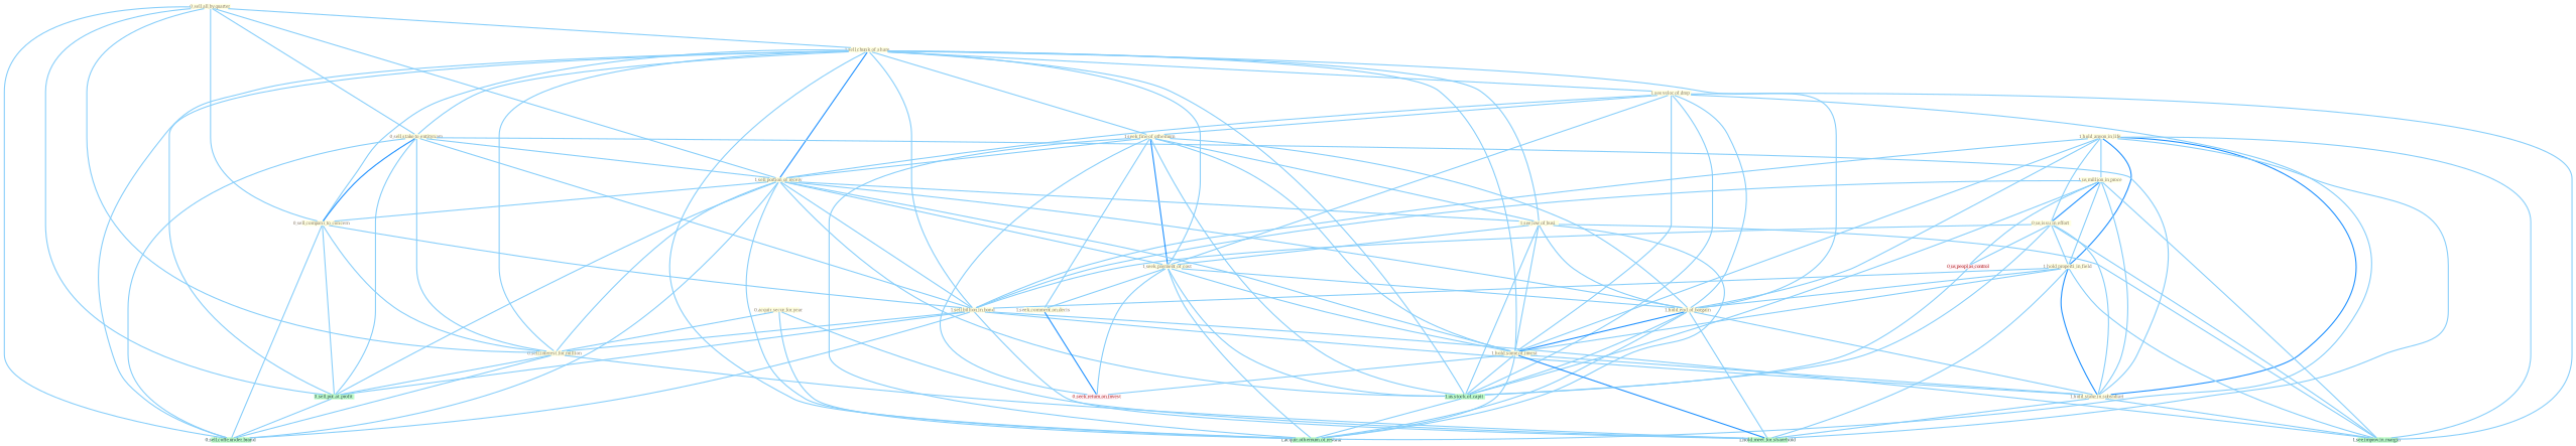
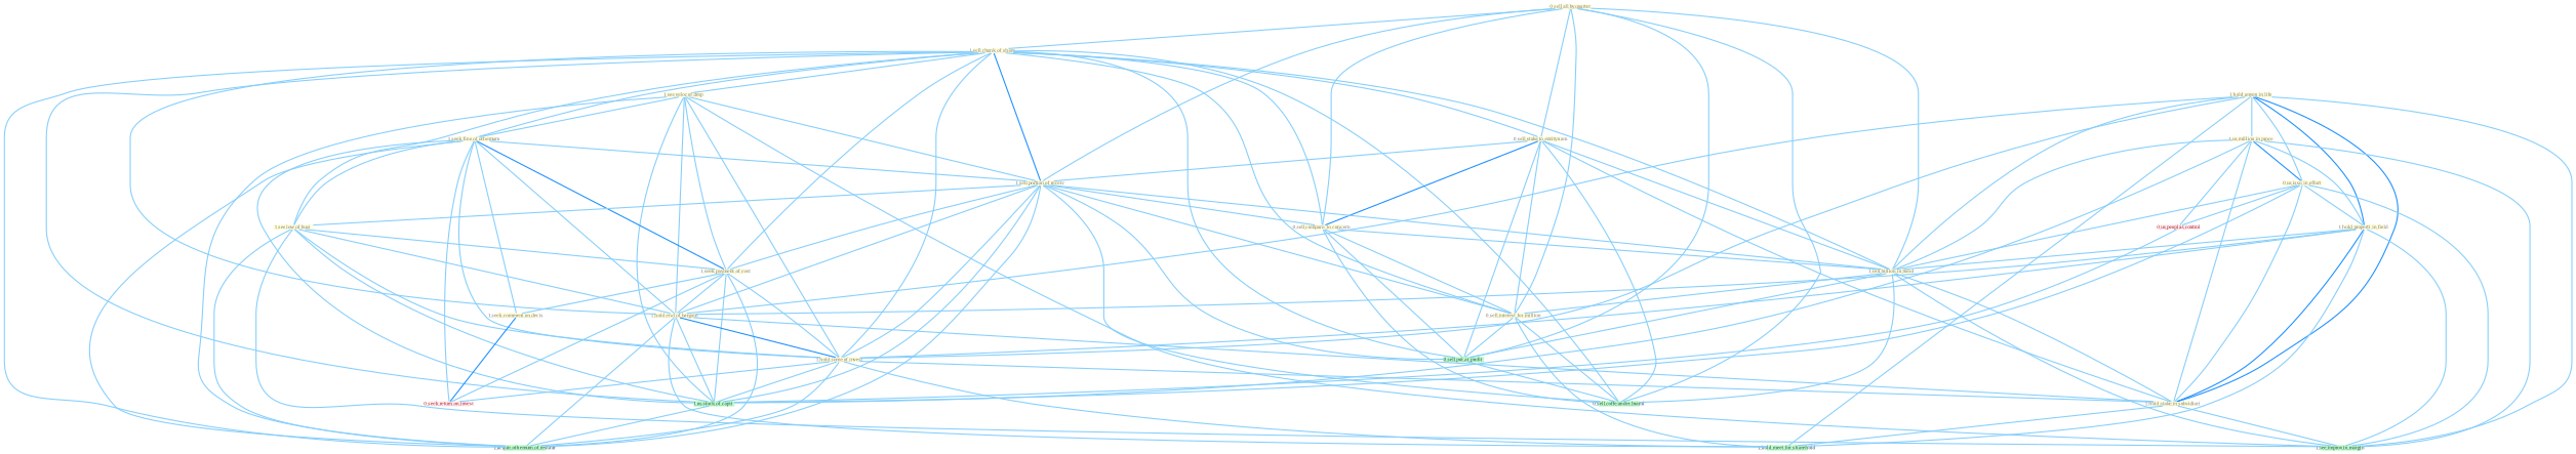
  graph {
    fontname=Merriweather
    node [color="#ffffe0" fixedsize=true fontcolor="#8b7d6b" fontname=Merriweather fontsize=4 shape=polygon style=filled]
    edge [color="#87cefa" fontname=Merriweather w=1]
    "0_sell_all_by_quarter " [height=.06 width=.5]
    "1_hold_anyon_in_life " [height=.06 width=.5]
    "1_sell_chunk_of_share " [height=.06 width=.5]
    "1_us_million_in_proce " [height=.06 width=.5]
    "0_us_issu_in_effort " [height=.06 width=.5]
    "1_see_veloc_of_drop " [height=.06 width=.5]
    "0_sell_stake_to_entitynam " [height=.06 width=.5]
    "1_hold_properti_in_field " [height=.06 width=.5]
    "1_seek_fine_of_othernum " [height=.06 width=.5]
    "1_sell_portion_of_receiv " [height=.06 width=.5]
    "0_sell_compani_to_concern " [height=.06 width=.5]
-   "0_acquir_secur_for_year " [height=.06 width=.5]
    "1_see_low_of_busi " [height=.06 width=.5]
    "1_seek_payment_of_cost " [height=.06 width=.5]
    "1_hold_end_of_bargain " [height=.06 width=.5]
    "1_sell_billion_in_bond " [height=.06 width=.5]
    "1_seek_comment_on_decis " [height=.06 width=.5]
    "0_sell_interest_for_million " [height=.06 width=.5]
    "1_hold_some_of_invest " [height=.06 width=.5]
    "1_hold_stake_in_subsidiari " [height=.06 width=.5]
    "0_us_peopl_as_control " [color="#fff0f5" fontcolor="#b22222" height=.06 width=.5]
    "0_seek_return_on_invest " [color="#fff0f5" fontcolor="#b22222" height=.06 width=.5]
    "0_sell_put_at_profit " [color="#BDFCC9" fontcolor="#2f4f4f" height=.06 width=.5]
    "0_sell_coffe_under_brand " [color="#BDFCC9" fontcolor="#2f4f4f" height=.06 width=.5]
    "1_see_improv_in_margin " [color="#BDFCC9" fontcolor="#2f4f4f" height=.06 width=.5]
    "1_hold_meet_for_sharehold " [color="#BDFCC9" fontcolor="#2f4f4f" height=.06 width=.5]
    "1_us_stock_of_capit " [color="#BDFCC9" fontcolor="#2f4f4f" height=.06 width=.5]
    "1_acquir_othernum_of_restaur " [color="#BDFCC9" fontcolor="#2f4f4f" height=.06 width=.5]
    subgraph sub_1 {
      "0_sell_all_by_quarter "
      "1_hold_anyon_in_life "
      "1_sell_chunk_of_share "
      "1_us_million_in_proce "
      "0_us_issu_in_effort "
      "1_see_veloc_of_drop "
      "0_sell_stake_to_entitynam "
      "1_hold_properti_in_field "
      "1_seek_fine_of_othernum "
      "1_sell_portion_of_receiv "
      "0_sell_compani_to_concern "
-     "0_acquir_secur_for_year "
      "1_see_low_of_busi "
      "1_seek_payment_of_cost "
      "1_hold_end_of_bargain "
      "1_sell_billion_in_bond "
      "1_seek_comment_on_decis "
      "0_sell_interest_for_million "
      "1_hold_some_of_invest "
      "1_hold_stake_in_subsidiari "
    }
    subgraph sub_2 {
      "0_us_peopl_as_control "
      "0_seek_return_on_invest "
    }
    "0_sell_all_by_quarter " -- "1_sell_chunk_of_share "
    "0_sell_all_by_quarter " -- "0_sell_stake_to_entitynam "
    "0_sell_all_by_quarter " -- "1_sell_portion_of_receiv "
    "0_sell_all_by_quarter " -- "0_sell_compani_to_concern "
-   "1_hold_meet_for_sharehold " -- "1_sell_billion_in_bond "
+   "0_sell_all_by_quarter " -- "1_sell_billion_in_bond "
    "0_sell_all_by_quarter " -- "0_sell_interest_for_million "
    "0_sell_all_by_quarter " -- "0_sell_put_at_profit "
    "0_sell_all_by_quarter " -- "0_sell_coffe_under_brand "
    "1_hold_anyon_in_life " -- "1_us_million_in_proce "
    "1_hold_anyon_in_life " -- "0_us_issu_in_effort "
    "1_hold_anyon_in_life " -- "1_hold_properti_in_field " [color="#1e90ff" w=2]
    "1_hold_anyon_in_life " -- "1_hold_end_of_bargain "
    "1_hold_anyon_in_life " -- "1_sell_billion_in_bond "
    "1_hold_anyon_in_life " -- "1_hold_some_of_invest "
    "1_hold_anyon_in_life " -- "1_hold_stake_in_subsidiari " [color="#1e90ff" w=2]
    "1_hold_anyon_in_life " -- "1_see_improv_in_margin "
    "1_hold_anyon_in_life " -- "1_hold_meet_for_sharehold "
    "1_sell_chunk_of_share " -- "1_see_veloc_of_drop "
    "1_sell_chunk_of_share " -- "0_sell_stake_to_entitynam "
    "1_sell_chunk_of_share " -- "1_seek_fine_of_othernum "
    "1_sell_chunk_of_share " -- "1_sell_portion_of_receiv " [color="#1e90ff" w=2]
    "1_sell_chunk_of_share " -- "0_sell_compani_to_concern "
    "1_sell_chunk_of_share " -- "1_see_low_of_busi "
    "1_sell_chunk_of_share " -- "1_seek_payment_of_cost "
    "1_sell_chunk_of_share " -- "1_hold_end_of_bargain "
    "1_sell_chunk_of_share " -- "1_sell_billion_in_bond "
    "1_sell_chunk_of_share " -- "0_sell_interest_for_million "
    "1_sell_chunk_of_share " -- "1_hold_some_of_invest "
    "1_sell_chunk_of_share " -- "0_sell_put_at_profit "
    "1_sell_chunk_of_share " -- "0_sell_coffe_under_brand "
    "1_sell_chunk_of_share " -- "1_us_stock_of_capit "
    "1_sell_chunk_of_share " -- "1_acquir_othernum_of_restaur "
    "1_us_million_in_proce " -- "0_us_issu_in_effort " [color="#1e90ff" w=2]
    "1_us_million_in_proce " -- "1_hold_properti_in_field "
    "1_us_million_in_proce " -- "1_sell_billion_in_bond "
    "1_us_million_in_proce " -- "1_hold_stake_in_subsidiari "
    "1_us_million_in_proce " -- "0_us_peopl_as_control "
    "1_us_million_in_proce " -- "1_see_improv_in_margin "
    "1_us_million_in_proce " -- "1_us_stock_of_capit "
    "0_us_issu_in_effort " -- "1_hold_properti_in_field "
    "0_us_issu_in_effort " -- "1_sell_billion_in_bond "
    "0_us_issu_in_effort " -- "1_hold_stake_in_subsidiari "
    "0_us_issu_in_effort " -- "0_us_peopl_as_control "
    "0_us_issu_in_effort " -- "1_see_improv_in_margin "
    "0_us_issu_in_effort " -- "1_us_stock_of_capit "
    "1_see_veloc_of_drop " -- "1_seek_fine_of_othernum "
    "1_see_veloc_of_drop " -- "1_sell_portion_of_receiv "
    "1_see_veloc_of_drop " -- "1_seek_payment_of_cost "
    "1_see_veloc_of_drop " -- "1_hold_end_of_bargain "
    "1_see_veloc_of_drop " -- "1_hold_some_of_invest "
    "1_see_veloc_of_drop " -- "1_see_improv_in_margin "
    "1_see_veloc_of_drop " -- "1_us_stock_of_capit "
    "1_see_veloc_of_drop " -- "1_acquir_othernum_of_restaur "
    "0_sell_stake_to_entitynam " -- "1_sell_portion_of_receiv "
    "0_sell_stake_to_entitynam " -- "0_sell_compani_to_concern " [color="#1e90ff" w=2]
    "0_sell_stake_to_entitynam " -- "1_sell_billion_in_bond "
    "0_sell_stake_to_entitynam " -- "0_sell_interest_for_million "
    "0_sell_stake_to_entitynam " -- "1_hold_stake_in_subsidiari "
    "0_sell_stake_to_entitynam " -- "0_sell_put_at_profit "
    "0_sell_stake_to_entitynam " -- "0_sell_coffe_under_brand "
    "1_hold_properti_in_field " -- "1_hold_end_of_bargain "
    "1_hold_properti_in_field " -- "1_sell_billion_in_bond "
    "1_hold_properti_in_field " -- "1_hold_some_of_invest "
    "1_hold_properti_in_field " -- "1_hold_stake_in_subsidiari " [color="#1e90ff" w=2]
    "1_hold_properti_in_field " -- "1_see_improv_in_margin "
    "1_hold_properti_in_field " -- "1_hold_meet_for_sharehold "
    "1_seek_fine_of_othernum " -- "1_sell_portion_of_receiv "
    "1_seek_fine_of_othernum " -- "1_see_low_of_busi "
    "1_seek_fine_of_othernum " -- "1_seek_payment_of_cost " [color="#1e90ff" w=2]
    "1_seek_fine_of_othernum " -- "1_hold_end_of_bargain "
    "1_seek_fine_of_othernum " -- "1_seek_comment_on_decis "
    "1_seek_fine_of_othernum " -- "1_hold_some_of_invest "
    "1_seek_fine_of_othernum " -- "0_seek_return_on_invest "
    "1_seek_fine_of_othernum " -- "1_us_stock_of_capit "
    "1_seek_fine_of_othernum " -- "1_acquir_othernum_of_restaur "
    "1_sell_portion_of_receiv " -- "0_sell_compani_to_concern "
    "1_sell_portion_of_receiv " -- "1_see_low_of_busi "
    "1_sell_portion_of_receiv " -- "1_seek_payment_of_cost "
    "1_sell_portion_of_receiv " -- "1_hold_end_of_bargain "
    "1_sell_portion_of_receiv " -- "1_sell_billion_in_bond "
    "1_sell_portion_of_receiv " -- "0_sell_interest_for_million "
    "1_sell_portion_of_receiv " -- "1_hold_some_of_invest "
    "1_sell_portion_of_receiv " -- "0_sell_put_at_profit "
    "1_sell_portion_of_receiv " -- "0_sell_coffe_under_brand "
    "1_sell_portion_of_receiv " -- "1_us_stock_of_capit "
    "1_sell_portion_of_receiv " -- "1_acquir_othernum_of_restaur "
    "0_sell_compani_to_concern " -- "1_sell_billion_in_bond "
    "0_sell_compani_to_concern " -- "0_sell_interest_for_million "
    "0_sell_compani_to_concern " -- "0_sell_put_at_profit "
    "0_sell_compani_to_concern " -- "0_sell_coffe_under_brand "
-   "0_acquir_secur_for_year " -- "0_sell_interest_for_million "
-   "0_acquir_secur_for_year " -- "1_hold_meet_for_sharehold "
-   "0_acquir_secur_for_year " -- "1_acquir_othernum_of_restaur "
    "1_see_low_of_busi " -- "1_seek_payment_of_cost "
    "1_see_low_of_busi " -- "1_hold_end_of_bargain "
    "1_see_low_of_busi " -- "1_hold_some_of_invest "
    "1_see_low_of_busi " -- "1_see_improv_in_margin "
    "1_see_low_of_busi " -- "1_us_stock_of_capit "
    "1_see_low_of_busi " -- "1_acquir_othernum_of_restaur "
    "1_seek_payment_of_cost " -- "1_hold_end_of_bargain "
    "1_seek_payment_of_cost " -- "1_seek_comment_on_decis "
    "1_seek_payment_of_cost " -- "1_hold_some_of_invest "
    "1_seek_payment_of_cost " -- "0_seek_return_on_invest "
    "1_seek_payment_of_cost " -- "1_us_stock_of_capit "
    "1_seek_payment_of_cost " -- "1_acquir_othernum_of_restaur "
    "1_hold_end_of_bargain " -- "1_hold_some_of_invest " [color="#1e90ff" w=2]
    "1_hold_end_of_bargain " -- "1_hold_stake_in_subsidiari "
    "1_hold_end_of_bargain " -- "1_hold_meet_for_sharehold "
    "1_hold_end_of_bargain " -- "1_us_stock_of_capit "
    "1_hold_end_of_bargain " -- "1_acquir_othernum_of_restaur "
    "1_sell_billion_in_bond " -- "0_sell_interest_for_million "
    "1_sell_billion_in_bond " -- "1_hold_stake_in_subsidiari "
    "1_sell_billion_in_bond " -- "0_sell_put_at_profit "
    "1_sell_billion_in_bond " -- "0_sell_coffe_under_brand "
    "1_sell_billion_in_bond " -- "1_see_improv_in_margin "
    "1_seek_comment_on_decis " -- "0_seek_return_on_invest " [color="#1e90ff" w=2]
    "0_sell_interest_for_million " -- "0_sell_put_at_profit "
    "0_sell_interest_for_million " -- "0_sell_coffe_under_brand "
    "0_sell_interest_for_million " -- "1_hold_meet_for_sharehold "
    "1_hold_some_of_invest " -- "1_hold_stake_in_subsidiari "
    "1_hold_some_of_invest " -- "0_seek_return_on_invest "
-   "1_hold_some_of_invest " -- "1_hold_meet_for_sharehold " [color="#1e90ff"]
+   "1_hold_some_of_invest " -- "1_hold_meet_for_sharehold "
    "1_hold_some_of_invest " -- "1_us_stock_of_capit "
    "1_hold_some_of_invest " -- "1_acquir_othernum_of_restaur "
    "1_hold_stake_in_subsidiari " -- "1_see_improv_in_margin "
    "1_hold_stake_in_subsidiari " -- "1_hold_meet_for_sharehold "
    "0_us_peopl_as_control " -- "1_us_stock_of_capit "
    "0_sell_put_at_profit " -- "0_sell_coffe_under_brand "
    "1_us_stock_of_capit " -- "1_acquir_othernum_of_restaur "
  }
